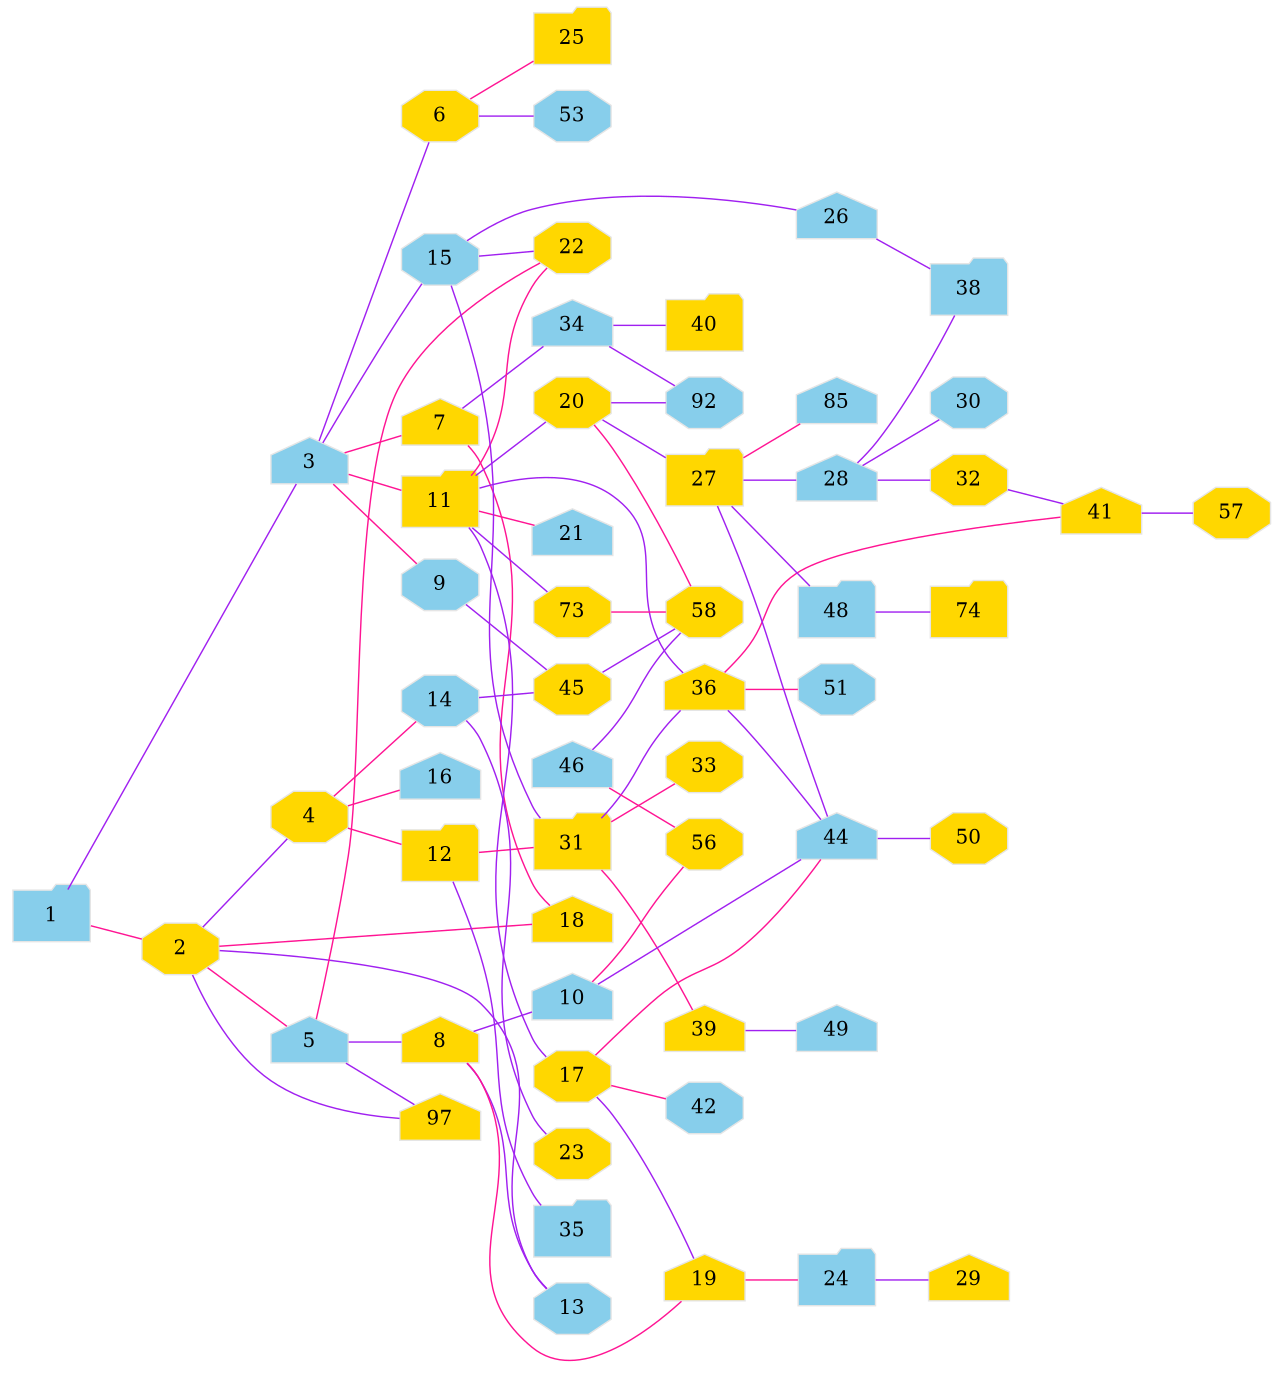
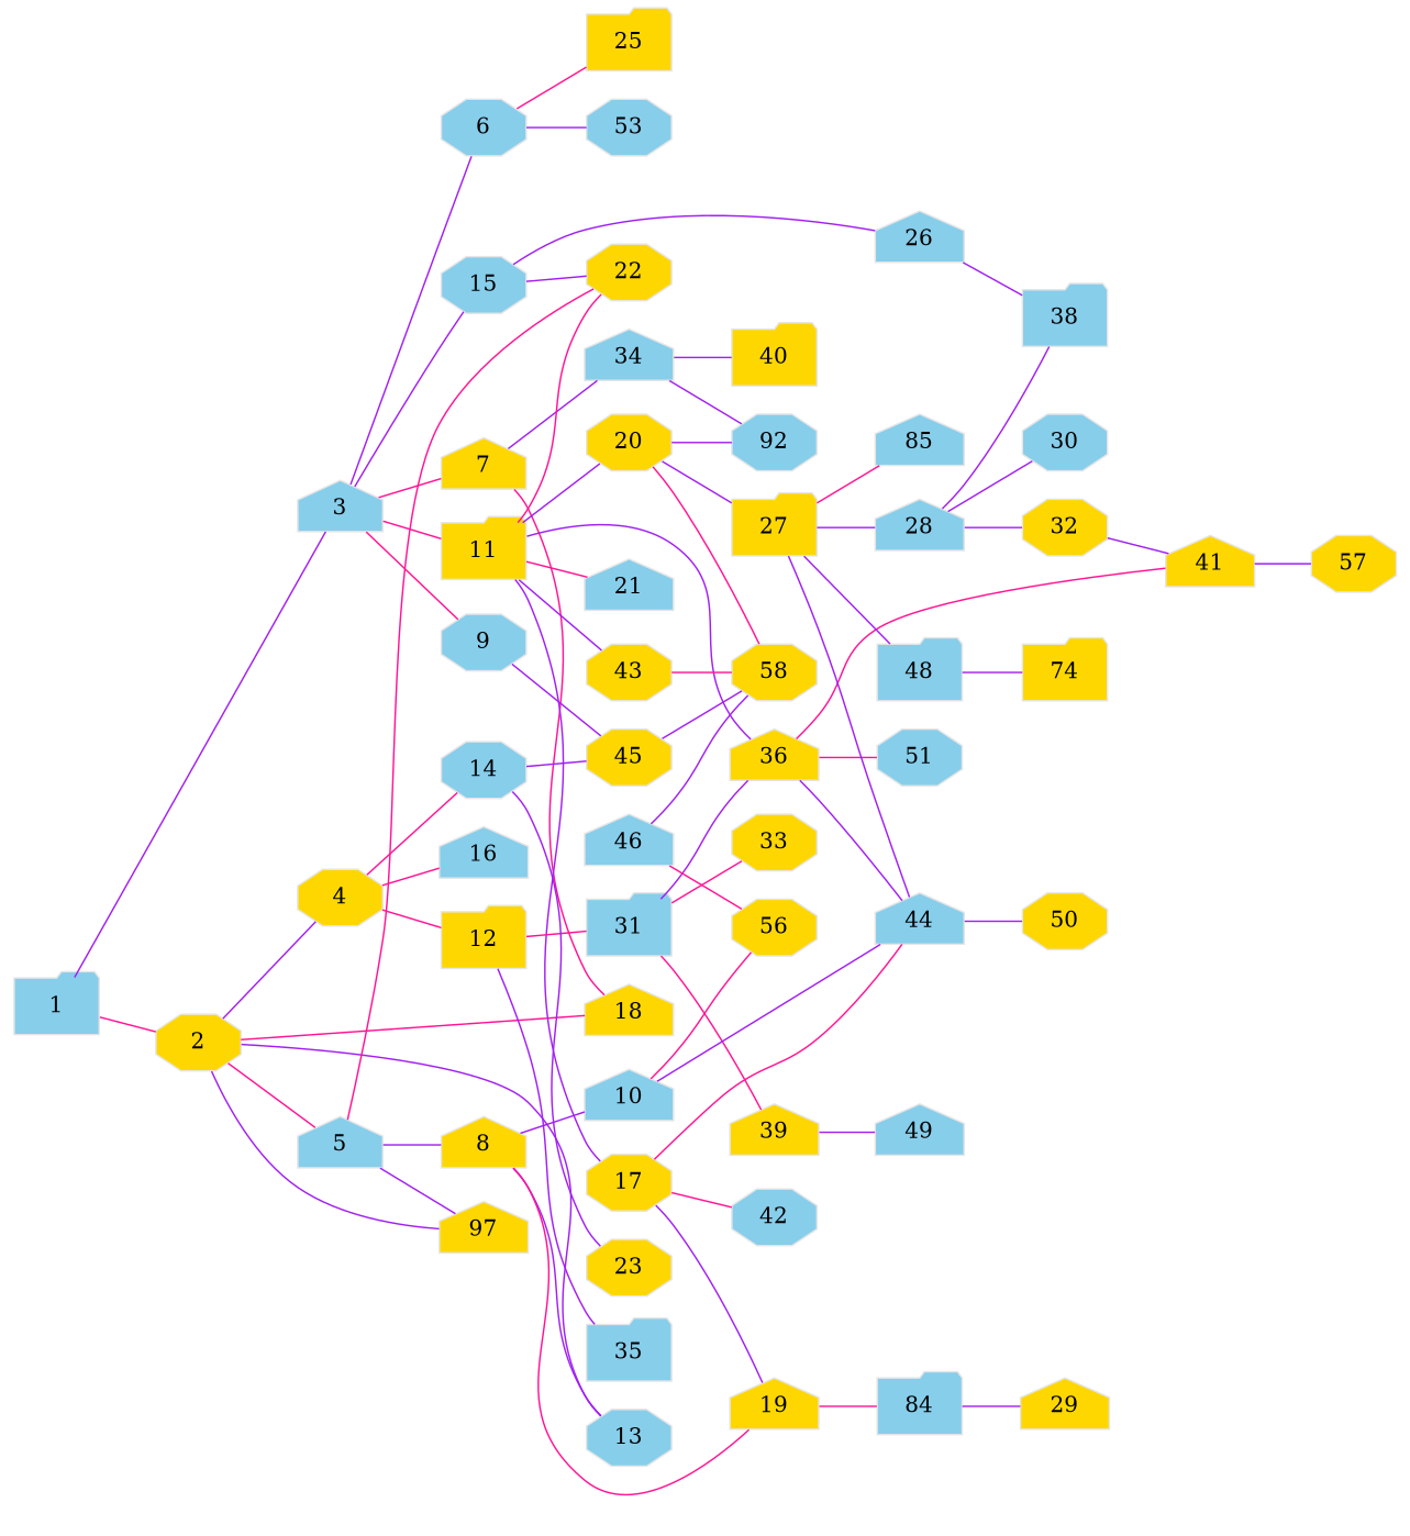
  graph {
    rankdir=LR
    node [color=gray90 fillcolor=gold shape=octagon style=filled]
    edge [color=purple]
    1 [fillcolor=skyblue shape=folder]
    2
    3 [fillcolor=skyblue shape=house]
    4
    5 [fillcolor=skyblue shape=house]
    13 [fillcolor=skyblue]
    18 [shape=house]
    n8 [label=97 shape=house]
-   6
+   6 [fillcolor=skyblue]
    7 [shape=house]
    9 [fillcolor=skyblue]
    11 [shape=folder]
    15 [fillcolor=skyblue]
    12 [shape=folder]
    14 [fillcolor=skyblue]
    16 [fillcolor=skyblue shape=house]
    8 [shape=house]
    22
    25 [shape=folder]
    53 [fillcolor=skyblue]
    34 [fillcolor=skyblue shape=house]
    45
    17
    20
    21 [fillcolor=skyblue shape=house]
    36 [shape=house]
-   43 [label=73]
-   31 [shape=folder]
+   43
+   31 [fillcolor=skyblue shape=folder]
    26 [fillcolor=skyblue shape=house]
    35 [fillcolor=skyblue shape=folder]
    23
    10 [fillcolor=skyblue shape=house]
    19 [shape=house]
    n34 [fillcolor=skyblue label=92]
    40 [shape=folder]
    44 [fillcolor=skyblue shape=house]
    56
-   24 [fillcolor=skyblue shape=folder]
+   24 [fillcolor=skyblue shape=folder label=84]
    58
    50
    42 [fillcolor=skyblue]
    27 [shape=folder]
    41 [shape=house]
    51 [fillcolor=skyblue]
    33
    39 [shape=house]
    46 [fillcolor=skyblue shape=house]
    38 [fillcolor=skyblue shape=folder]
    29 [shape=house]
    28 [fillcolor=skyblue shape=house]
    48 [fillcolor=skyblue shape=folder]
    n52 [fillcolor=skyblue label=85 shape=house]
    30 [fillcolor=skyblue]
    32
    n55 [label=74 shape=folder]
    49 [fillcolor=skyblue shape=house]
    57
    1 -- 2 [color=deeppink]
    1 -- 3
    2 -- 4
    2 -- 5 [color=deeppink]
    2 -- 13
    2 -- 18 [color=deeppink]
    2 -- n8
    3 -- 6
    3 -- 7 [color=deeppink]
    3 -- 9 [color=deeppink]
    3 -- 11 [color=deeppink]
    3 -- 15
    4 -- 12 [color=deeppink]
    4 -- 14 [color=deeppink]
    4 -- 16 [color=deeppink]
    5 -- n8
    5 -- 8
    5 -- 22 [color=deeppink]
    6 -- 25 [color=deeppink]
    6 -- 53
    7 -- 18 [color=deeppink]
    7 -- 34
    9 -- 45
    11 -- 22 [color=deeppink]
    11 -- 17
    11 -- 20
    11 -- 21 [color=deeppink]
    11 -- 36
    11 -- 43
    15 -- 22
-   15 -- 31
    15 -- 26
    12 -- 31 [color=deeppink]
    12 -- 35
    14 -- 45
    14 -- 23
    8 -- 13
    8 -- 10
    8 -- 19 [color=deeppink]
    34 -- n34
    34 -- 40
    45 -- 58
    17 -- 19
    17 -- 44 [color=deeppink]
    17 -- 42 [color=deeppink]
    20 -- n34
    20 -- 58 [color=deeppink]
    20 -- 27
    36 -- 44
    36 -- 41 [color=deeppink]
    36 -- 51 [color=deeppink]
    43 -- 58 [color=deeppink]
    31 -- 36
    31 -- 33 [color=deeppink]
    31 -- 39 [color=deeppink]
    26 -- 38
    10 -- 44
    10 -- 56 [color=deeppink]
    19 -- 24 [color=deeppink]
    44 -- 50
    24 -- 29
    27 -- 44
    27 -- 28
    27 -- 48
    27 -- n52 [color=deeppink]
    41 -- 57
    39 -- 49
    46 -- 56 [color=deeppink]
    46 -- 58
    28 -- 38
    28 -- 30
    28 -- 32
    48 -- n55
    32 -- 41
  }
